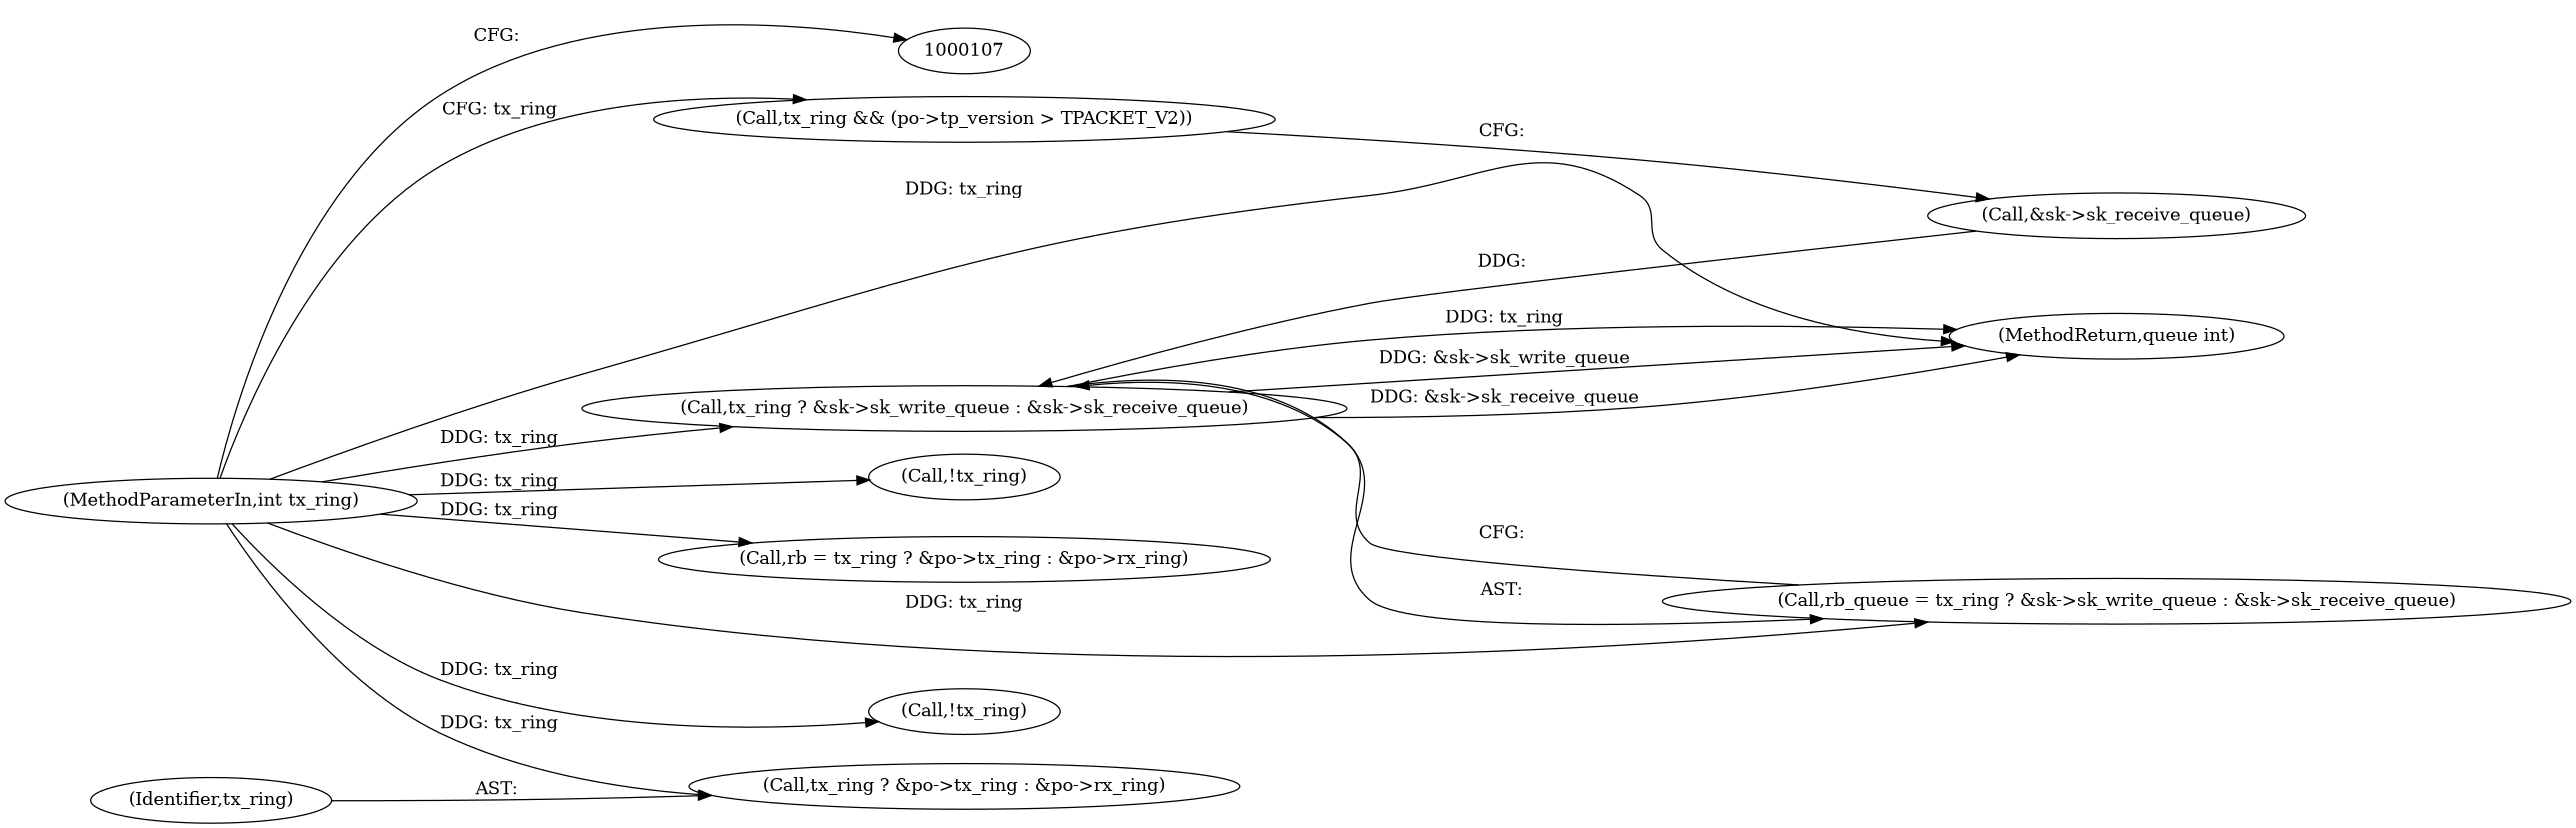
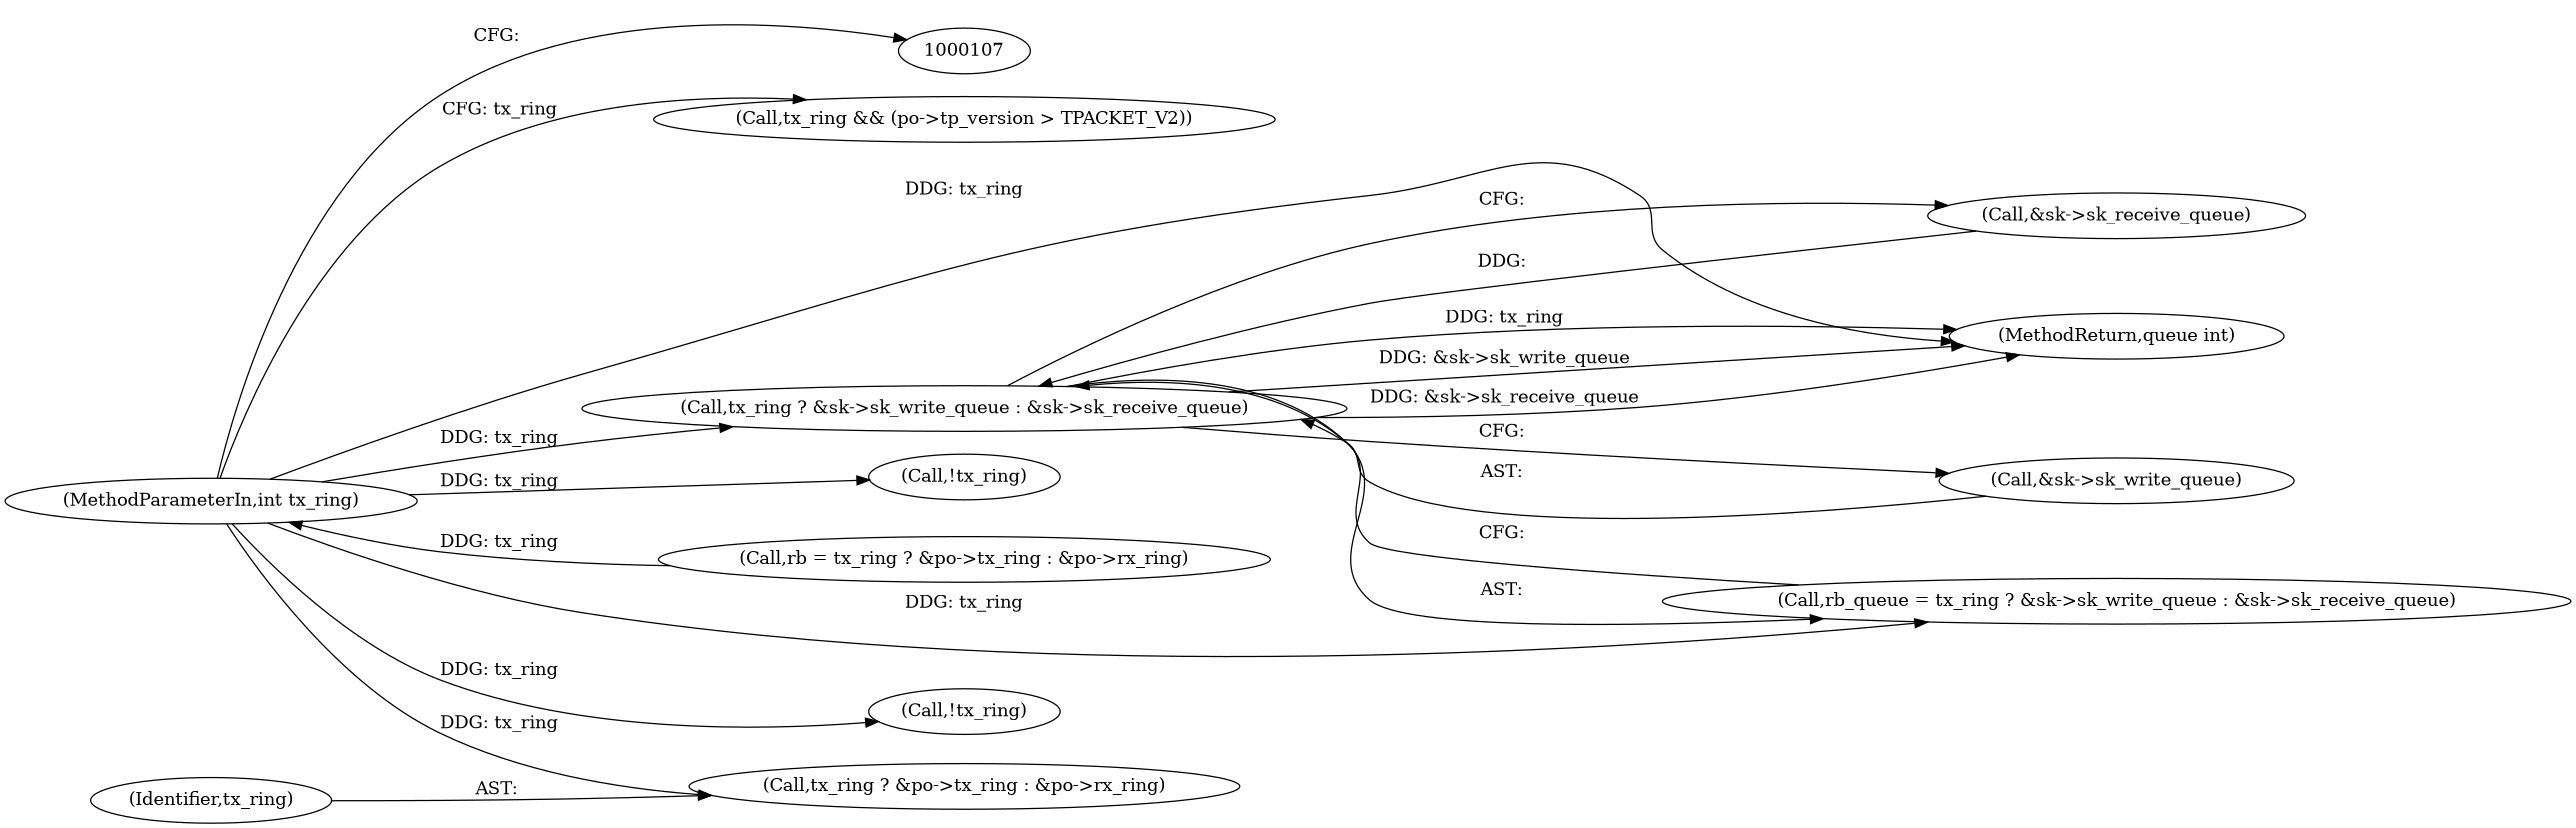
  digraph {
    rankdir=LR
    n1 [label="(Call,tx_ring ? &sk->sk_write_queue : &sk->sk_receive_queue)"]
    n2 [label="(MethodReturn,queue int)"]
+   n3 [label="(Call,&sk->sk_write_queue)"]
    n4 [label="(Call,rb_queue = tx_ring ? &sk->sk_write_queue : &sk->sk_receive_queue)"]
    n5 [label="(Call,&sk->sk_receive_queue)"]
    n6 [label="(MethodParameterIn,int tx_ring)"]
    n7 [label="(Call,tx_ring ? &po->tx_ring : &po->rx_ring)"]
    n8 [label="(Call,!tx_ring)"]
    n9 [label="(Call,rb = tx_ring ? &po->tx_ring : &po->rx_ring)"]
    n10 [label="(Call,tx_ring && (po->tp_version > TPACKET_V2))"]
    n11 [label="(Call,!tx_ring)"]
    1000107
    n13 [label="(Identifier,tx_ring)"]
    n1 -> n2 [label="DDG: &sk->sk_receive_queue"]
    n1 -> n2 [label="DDG: tx_ring"]
    n1 -> n2 [label="DDG: &sk->sk_write_queue"]
+   n1 -> n3 [label="CFG: "]
    n1 -> n4 [label="AST: "]
-   n10 -> n5 [label="CFG: "]
+   n1 -> n5 [label="CFG: "]
+   n3 -> n1 [label="AST: "]
    n4 -> n1 [label="CFG: "]
    n5 -> n1 [label="DDG: "]
    n6 -> n1 [label="DDG: tx_ring"]
    n6 -> n2 [label="DDG: tx_ring"]
    n6 -> n4 [label="DDG: tx_ring"]
    n6 -> n7 [label="DDG: tx_ring"]
    n6 -> n8 [label="DDG: tx_ring"]
-   n6 -> n9 [label="DDG: tx_ring"]
+   n9 -> n6 [label="DDG: tx_ring"]
    n6 -> n10 [label="CFG: tx_ring"]
    n6 -> n11 [label="DDG: tx_ring"]
    n6 -> 1000107 [label="CFG: "]
    n13 -> n7 [label="AST: "]
  }
